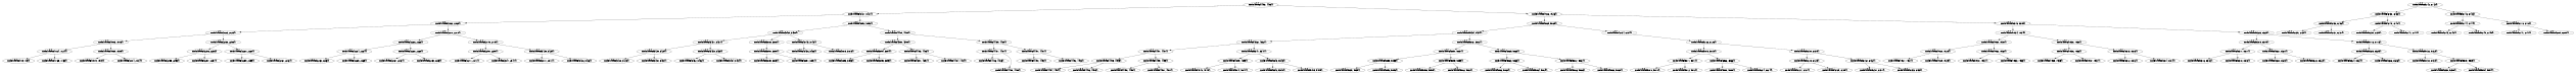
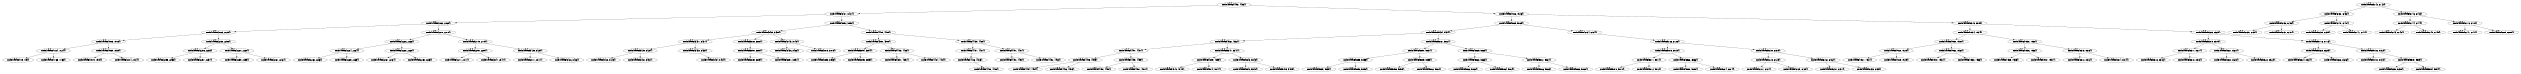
  digraph {
    n1 [label="Node{data=[4493, 4493]}"]
    n2 [label="Node{data=[3427, 3427]}"]
    n3 [label="Node{data=[7926, 7926]}"]
    n4 [label="Node{data=[2262, 2262]}"]
    n5 [label="Node{data=[3892, 3892]}"]
    n6 [label="Node{data=[5869, 5869]}"]
    n7 [label="Node{data=[8315, 8315]}"]
    n8 [label="Node{data=[2023, 2023]}"]
    n9 [label="Node{data=[2270, 2270]}"]
    n10 [label="Node{data=[3435, 3435]}"]
    n11 [label="Node{data=[4485, 4485]}"]
    n12 [label="Node{data=[1903, 1903]}"]
    n13 [label="Node{data=[2258, 2258]}"]
    n14 [label="Node{data=[2266, 2266]}"]
    n15 [label="Node{data=[2775, 2775]}"]
    n16 [label="Node{data=[1024, 1024]}"]
    n17 [label="Node{data=[1939, 1939]}"]
    n18 [label="Node{data=[2256, 2256]}"]
    n19 [label="Node{data=[2260, 2260]}"]
    n20 [label="Node{data=[709, 709]}"]
    n21 [label="Node{data=[1765, 1765]}"]
    n22 [label="Node{data=[1919, 1919]}"]
    n23 [label="Node{data=[2004, 2004]}"]
    n24 [label="Node{data=[2255, 2255]}"]
    n25 [label="Node{data=[2257, 2257]}"]
    n26 [label="Node{data=[2259, 2259]}"]
    n27 [label="Node{data=[2261, 2261]}"]
    n28 [label="Node{data=[2264, 2264]}"]
    n29 [label="Node{data=[2268, 2268]}"]
    n30 [label="Node{data=[2290, 2290]}"]
    n31 [label="Node{data=[3425, 3425]}"]
    n32 [label="Node{data=[2263, 2263]}"]
    n33 [label="Node{data=[2265, 2265]}"]
    n34 [label="Node{data=[2267, 2267]}"]
    n35 [label="Node{data=[2269, 2269]}"]
    n36 [label="Node{data=[2271, 2271]}"]
    n37 [label="Node{data=[2347, 2347]}"]
    n38 [label="Node{data=[2811, 2811]}"]
    n39 [label="Node{data=[3426, 3426]}"]
    n40 [label="Node{data=[3431, 3431]}"]
    n41 [label="Node{data=[3888, 3888]}"]
    n42 [label="Node{data=[3743, 3743]}"]
    n43 [label="Node{data=[4390, 4390]}"]
    n44 [label="Node{data=[4489, 4489]}"]
    n45 [label="Node{data=[3429, 3429]}"]
    n46 [label="Node{data=[3433, 3433]}"]
    n47 [label="Node{data=[3890, 3890]}"]
    n48 [label="Node{data=[3428, 3428]}"]
    n49 [label="Node{data=[3430, 3430]}"]
-   n50 [label="Node{data=[3432, 3432]}"]
    n51 [label="Node{data=[3434, 3434]}"]
    n52 [label="Node{data=[3436, 3436]}"]
    n53 [label="Node{data=[3815, 3815]}"]
    n54 [label="Node{data=[3889, 3889]}"]
    n55 [label="Node{data=[3891, 3891]}"]
    n56 [label="Node{data=[3894, 3894]}"]
    n57 [label="Node{data=[4483, 4483]}"]
    n58 [label="Node{data=[4487, 4487]}"]
    n59 [label="Node{data=[4491, 4491]}"]
    n60 [label="Node{data=[3893, 3893]}"]
    n61 [label="Node{data=[3895, 3895]}"]
    n62 [label="Node{data=[4391, 4391]}"]
    n63 [label="Node{data=[4484, 4484]}"]
    n64 [label="Node{data=[4486, 4486]}"]
    n65 [label="Node{data=[4488, 4488]}"]
    n66 [label="Node{data=[4490, 4490]}"]
    n67 [label="Node{data=[4492, 4492]}"]
    n68 [label="Node{data=[5434, 5434]}"]
    n69 [label="Node{data=[6734, 6734]}"]
    n70 [label="Node{data=[7934, 7934]}"]
    n71 [label="Node{data=[8323, 8323]}"]
    n72 [label="Node{data=[4832, 4832]}"]
    n73 [label="Node{data=[5861, 5861]}"]
    n74 [label="Node{data=[6726, 6726]}"]
    n75 [label="Node{data=[4497, 4497]}"]
    n76 [label="Node{data=[5341, 5341]}"]
    n77 [label="Node{data=[5857, 5857]}"]
    n78 [label="Node{data=[5865, 5865]}"]
    n79 [label="Node{data=[4495, 4495]}"]
    n80 [label="Node{data=[4499, 4499]}"]
    n81 [label="Node{data=[4899, 4899]}"]
    n82 [label="Node{data=[5343, 5343]}"]
    n83 [label="Node{data=[4494, 4494]}"]
    n84 [label="Node{data=[4496, 4496]}"]
    n85 [label="Node{data=[4498, 4498]}"]
    n86 [label="Node{data=[4501, 4501]}"]
    n87 [label="Node{data=[4840, 4840]}"]
    n88 [label="Node{data=[5047, 5047]}"]
    n89 [label="Node{data=[5342, 5342]}"]
    n90 [label="Node{data=[5405, 5405]}"]
    n91 [label="Node{data=[5855, 5855]}"]
    n92 [label="Node{data=[5859, 5859]}"]
    n93 [label="Node{data=[5863, 5863]}"]
    n94 [label="Node{data=[5867, 5867]}"]
    n95 [label="Node{data=[5839, 5839]}"]
    n96 [label="Node{data=[5856, 5856]}"]
    n97 [label="Node{data=[5858, 5858]}"]
    n98 [label="Node{data=[5860, 5860]}"]
    n99 [label="Node{data=[5862, 5862]}"]
    n100 [label="Node{data=[5864, 5864]}"]
    n101 [label="Node{data=[5866, 5866]}"]
    n102 [label="Node{data=[5868, 5868]}"]
    n103 [label="Node{data=[5873, 5873]}"]
    n104 [label="Node{data=[6730, 6730]}"]
    n105 [label="Node{data=[6742, 6742]}"]
    n106 [label="Node{data=[6738, 6738]}"]
    n107 [label="Node{data=[6746, 6746]}"]
    n108 [label="Node{data=[5871, 5871]}"]
    n109 [label="Node{data=[6566, 6566]}"]
    n110 [label="Node{data=[6728, 6728]}"]
    n111 [label="Node{data=[6732, 6732]}"]
    n112 [label="Node{data=[5870, 5870]}"]
    n113 [label="Node{data=[5872, 5872]}"]
    n114 [label="Node{data=[5888, 5888]}"]
    n115 [label="Node{data=[6674, 6674]}"]
    n116 [label="Node{data=[6727, 6727]}"]
    n117 [label="Node{data=[6729, 6729]}"]
    n118 [label="Node{data=[6731, 6731]}"]
    n119 [label="Node{data=[6733, 6733]}"]
    n120 [label="Node{data=[6736, 6736]}"]
    n121 [label="Node{data=[6740, 6740]}"]
    n122 [label="Node{data=[6744, 6744]}"]
    n123 [label="Node{data=[6778, 6778]}"]
    n124 [label="Node{data=[6735, 6735]}"]
    n125 [label="Node{data=[6737, 6737]}"]
    n126 [label="Node{data=[6739, 6739]}"]
    n127 [label="Node{data=[6741, 6741]}"]
    n128 [label="Node{data=[6743, 6743]}"]
    n129 [label="Node{data=[6745, 6745]}"]
    n130 [label="Node{data=[6747, 6747]}"]
    n131 [label="Node{data=[6805, 6805]}"]
    n132 [label="Node{data=[7930, 7930]}"]
    n133 [label="Node{data=[7938, 7938]}"]
    n134 [label="Node{data=[8319, 8319]}"]
    n135 [label="Node{data=[8716, 8716]}"]
    n136 [label="Node{data=[7928, 7928]}"]
    n137 [label="Node{data=[7932, 7932]}"]
    n138 [label="Node{data=[7936, 7936]}"]
    n139 [label="Node{data=[8313, 8313]}"]
    n140 [label="Node{data=[7927, 7927]}"]
    n141 [label="Node{data=[7929, 7929]}"]
    n142 [label="Node{data=[7931, 7931]}"]
    n143 [label="Node{data=[7933, 7933]}"]
    n144 [label="Node{data=[7935, 7935]}"]
    n145 [label="Node{data=[7937, 7937]}"]
    n146 [label="Node{data=[8312, 8312]}"]
    n147 [label="Node{data=[8314, 8314]}"]
    n148 [label="Node{data=[8317, 8317]}"]
    n149 [label="Node{data=[8321, 8321]}"]
    n150 [label="Node{data=[8325, 8325]}"]
    n151 [label="Node{data=[9132, 9132]}"]
    n152 [label="Node{data=[8316, 8316]}"]
    n153 [label="Node{data=[8318, 8318]}"]
    n154 [label="Node{data=[8320, 8320]}"]
    n155 [label="Node{data=[8322, 8322]}"]
    n156 [label="Node{data=[8324, 8324]}"]
    n157 [label="Node{data=[8326, 8326]}"]
    n158 [label="Node{data=[8730, 8730]}"]
    n159 [label="Node{data=[9509, 9509]}"]
    n160 [label="Node{data=[9230, 9230]}"]
    n161 [label="Node{data=[9894, 9894]}"]
    n1 -> n2
    n1 -> n3
    n2 -> n4
    n2 -> n5
    n3 -> n6
    n3 -> n7
    n4 -> n8
    n4 -> n9
    n5 -> n10
    n5 -> n11
    n6 -> n68
    n6 -> n69
    n7 -> n70
    n7 -> n71
    n8 -> n12
    n8 -> n13
    n9 -> n14
    n9 -> n15
    n10 -> n40
    n10 -> n41
    n10 -> n42
    n11 -> n43
    n11 -> n44
    n12 -> n16
    n12 -> n17
    n13 -> n18
    n13 -> n19
    n14 -> n28
    n14 -> n29
    n15 -> n30
    n15 -> n31
    n16 -> n20
    n16 -> n21
    n17 -> n22
    n17 -> n23
    n18 -> n24
    n18 -> n25
    n19 -> n26
    n19 -> n27
    n28 -> n32
    n28 -> n33
    n29 -> n34
    n29 -> n35
    n30 -> n36
    n30 -> n37
    n31 -> n38
    n31 -> n39
    n40 -> n45
    n40 -> n46
    n41 -> n47
    n42 -> n52
    n42 -> n53
    n43 -> n56
    n43 -> n57
    n44 -> n58
    n44 -> n59
    n45 -> n48
    n45 -> n49
-   n46 -> n50
    n46 -> n51
    n47 -> n54
    n47 -> n55
    n56 -> n60
    n56 -> n61
    n57 -> n62
    n57 -> n63
    n58 -> n64
-   n58 -> n65
+   n64 -> n65
    n59 -> n66
    n59 -> n67
    n68 -> n72
    n68 -> n73
    n69 -> n74
    n70 -> n132
    n70 -> n133
    n71 -> n134
    n71 -> n135
    n72 -> n75
    n72 -> n76
    n73 -> n77
    n73 -> n78
    n74 -> n103
    n74 -> n104
    n75 -> n79
    n75 -> n80
    n76 -> n81
    n76 -> n82
    n77 -> n91
    n77 -> n92
    n78 -> n93
    n78 -> n94
    n79 -> n83
    n79 -> n84
    n80 -> n85
    n80 -> n86
    n81 -> n87
    n81 -> n88
    n82 -> n89
    n82 -> n90
    n91 -> n95
    n91 -> n96
    n92 -> n97
    n92 -> n98
    n93 -> n99
    n93 -> n100
    n94 -> n101
    n94 -> n102
    n103 -> n108
    n103 -> n109
    n104 -> n110
    n104 -> n111
    n105 -> n106
    n105 -> n107
    n106 -> n120
    n106 -> n121
    n107 -> n122
    n107 -> n123
    n108 -> n112
    n108 -> n113
    n109 -> n114
    n109 -> n115
    n110 -> n116
    n110 -> n117
    n111 -> n118
    n111 -> n119
    n120 -> n124
    n120 -> n125
    n121 -> n126
    n121 -> n127
    n122 -> n128
    n122 -> n129
    n123 -> n130
    n123 -> n131
    n132 -> n136
    n132 -> n137
    n133 -> n138
    n133 -> n139
    n134 -> n148
    n134 -> n149
    n135 -> n150
    n135 -> n151
    n136 -> n140
    n136 -> n141
    n137 -> n142
    n137 -> n143
    n138 -> n144
    n138 -> n145
    n139 -> n146
    n139 -> n147
    n148 -> n152
    n148 -> n153
    n149 -> n154
    n149 -> n155
    n150 -> n156
    n150 -> n157
    n151 -> n158
    n151 -> n159
    n159 -> n160
    n159 -> n161
  }
